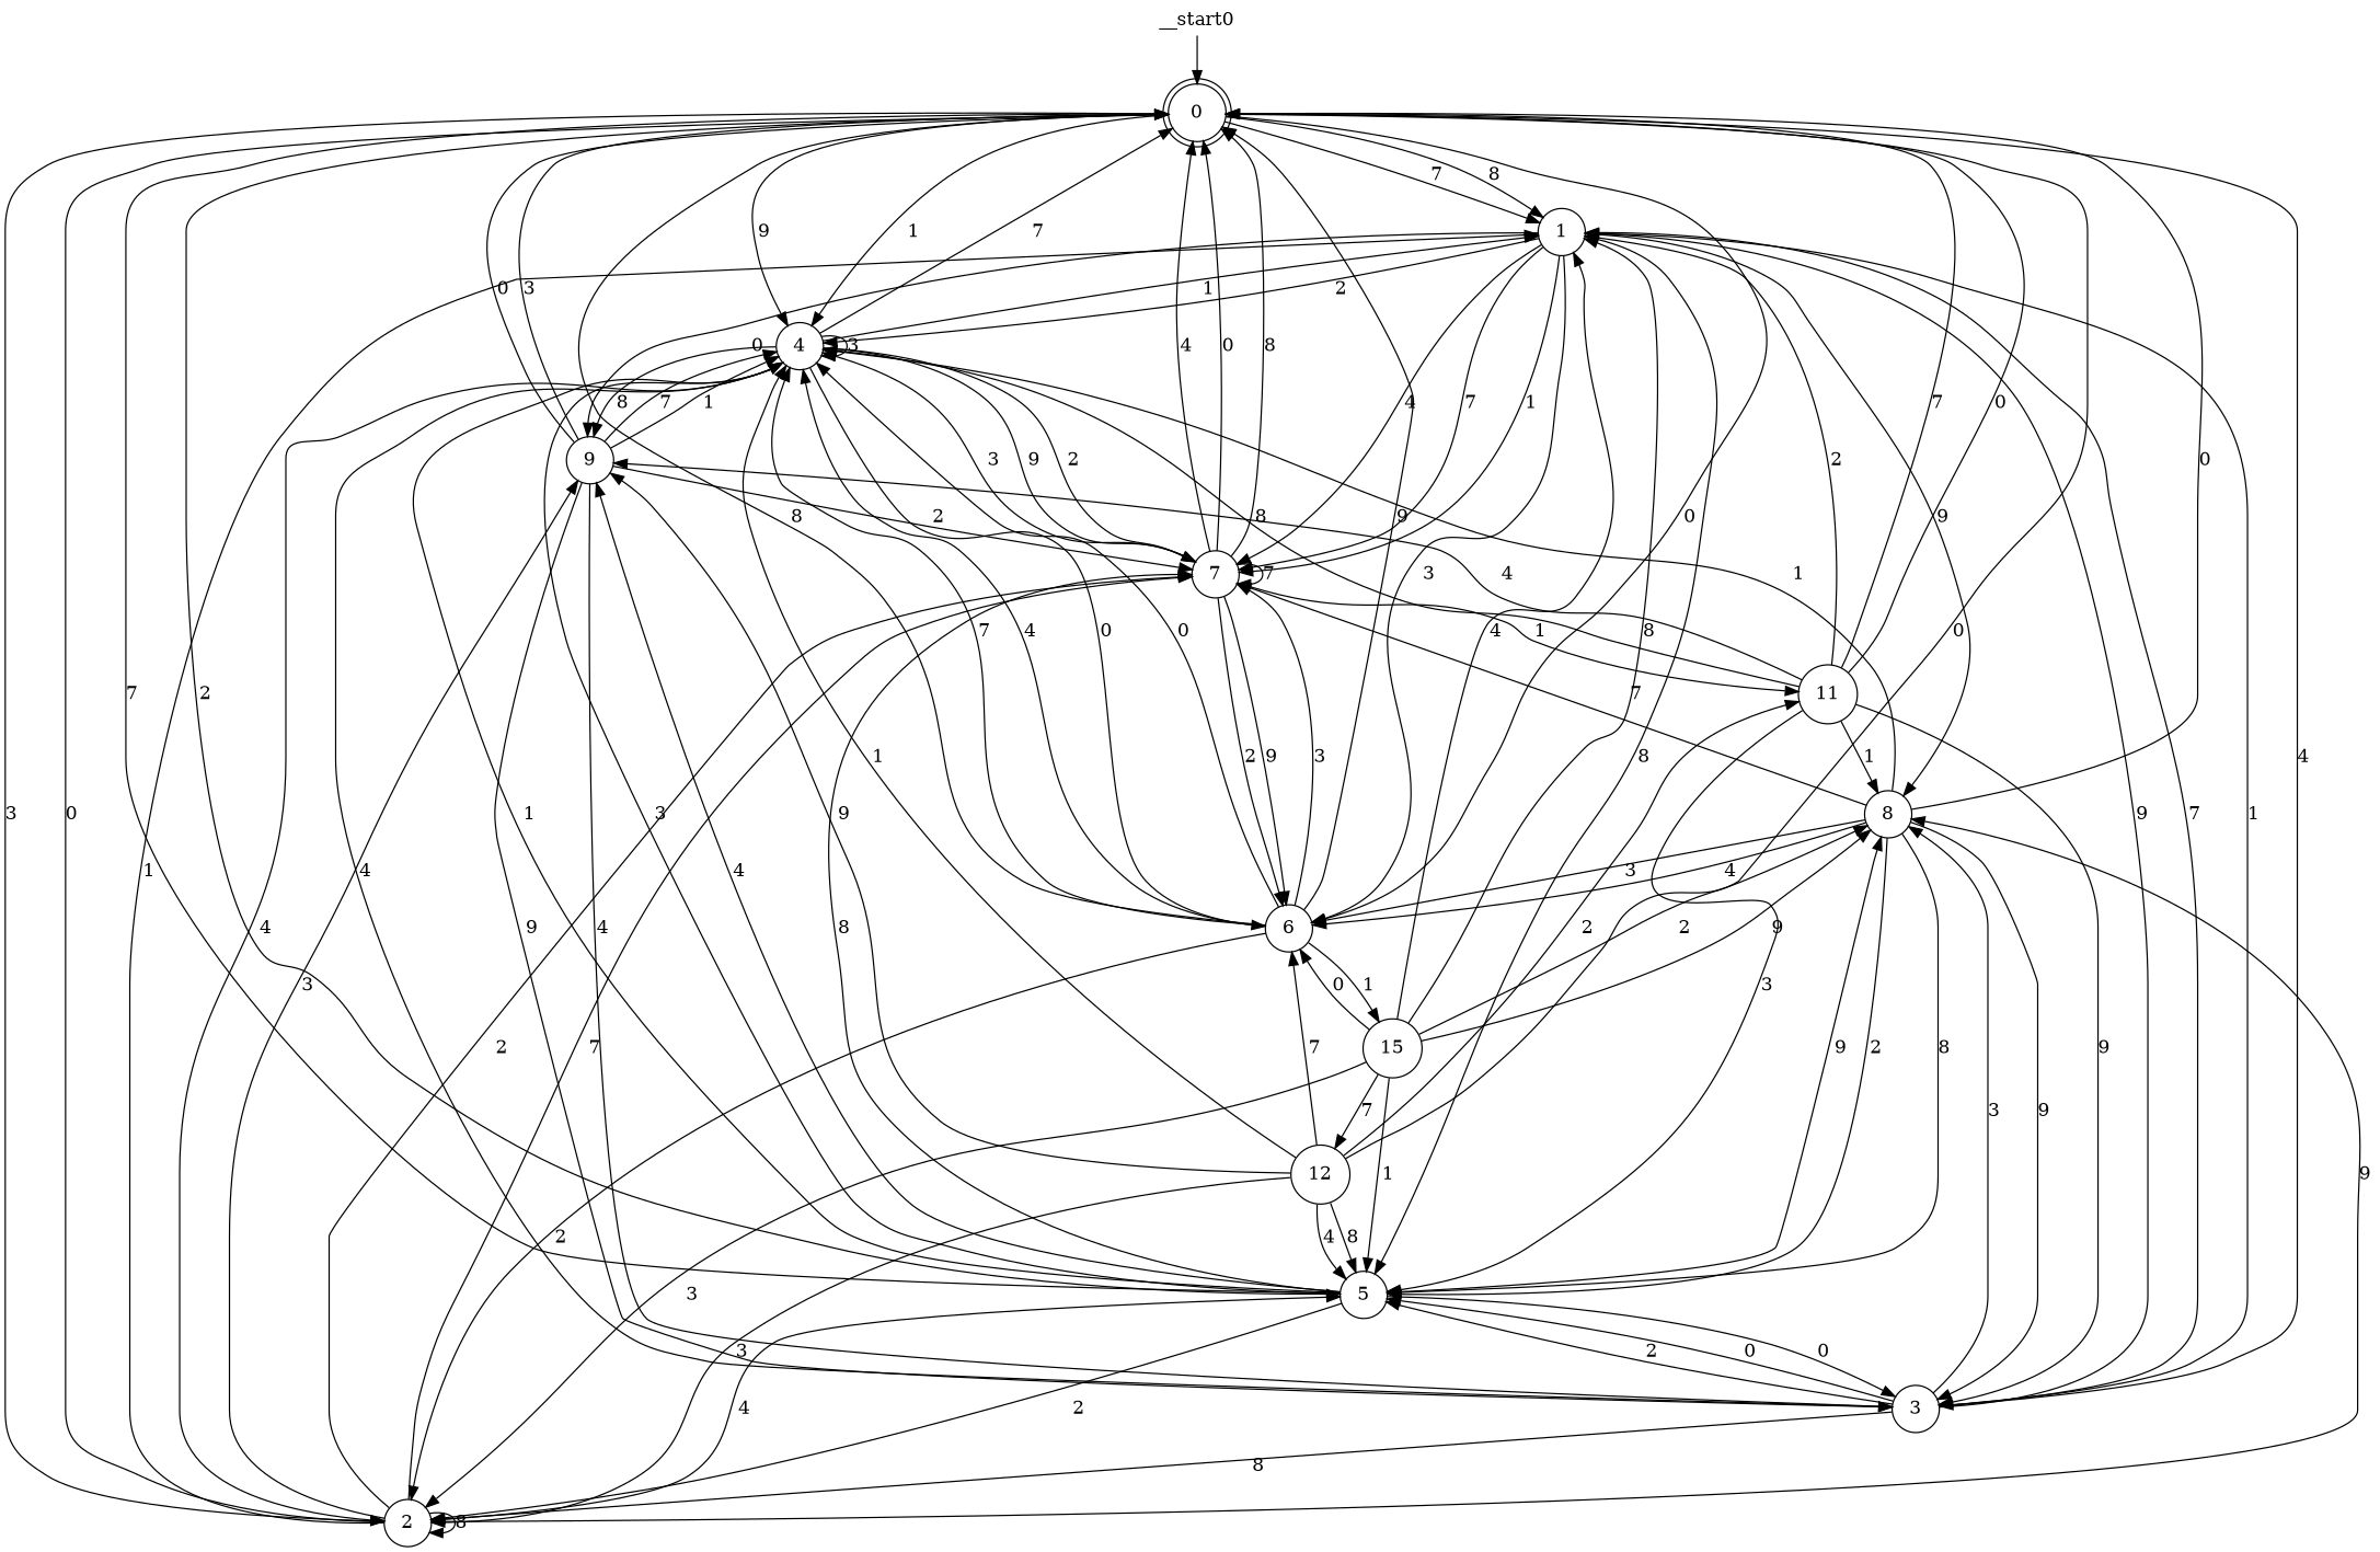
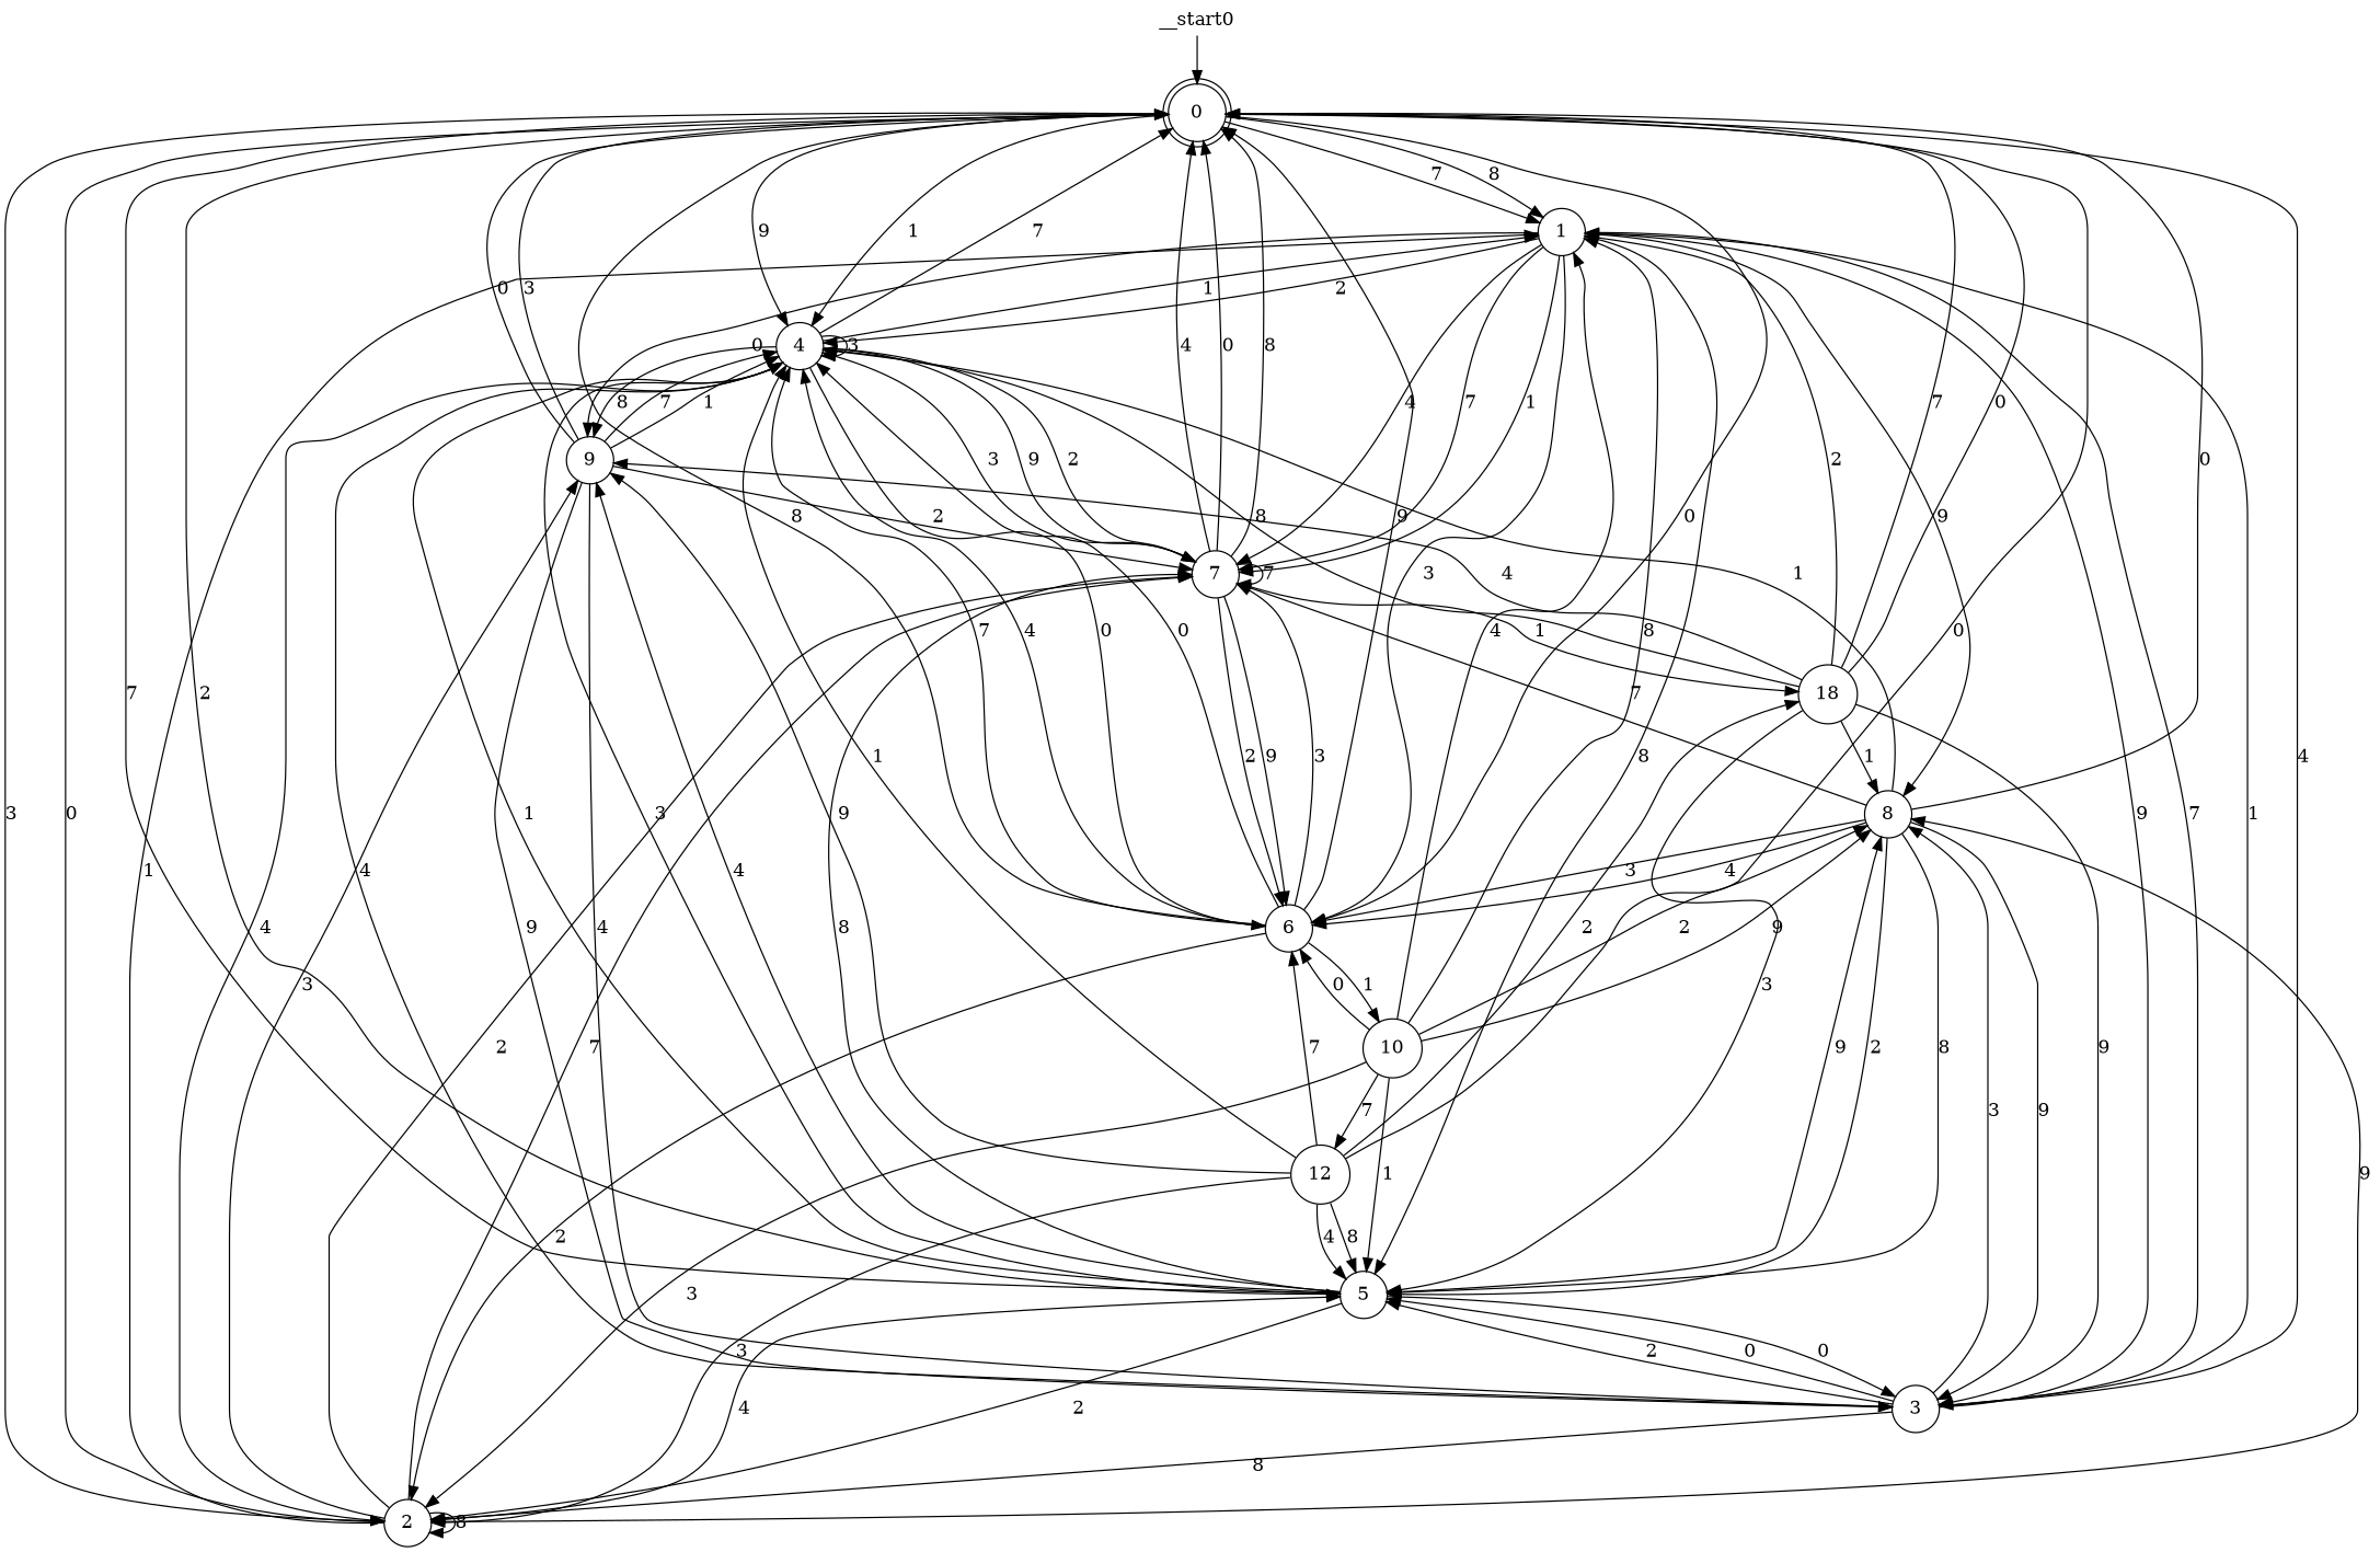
  digraph {
    node [shape=circle]
    n1 [label=0 shape=doublecircle]
    n2 [label=1]
    n3 [label=2]
    n4 [label=3]
    n5 [label=4]
    n6 [label=5]
    n7 [label=6]
    n8 [label=7]
    n9 [label=8]
    n10 [label=9]
-   n11 [label=15]
-   n12 [label=11]
+   n11 [label=10]
+   n12 [label=18]
    n13 [label=12]
    __start0 [height=0 shape=none width=0]
    n1 -> n2 [label=7]
    n1 -> n2 [label=8]
    n1 -> n3 [label=3]
    n1 -> n4 [label=4]
    n1 -> n5 [label=9]
    n1 -> n5 [label=1]
    n1 -> n6 [label=2]
    n1 -> n7 [label=0]
    n2 -> n5 [label=2]
    n2 -> n6 [label=8]
    n2 -> n7 [label=3]
    n2 -> n8 [label=7]
    n2 -> n8 [label=4]
    n2 -> n8 [label=1]
    n2 -> n9 [label=9]
    n2 -> n10 [label=0]
    n3 -> n1 [label=0]
    n3 -> n2 [label=1]
    n3 -> n3 [label=8]
    n3 -> n6 [label=4]
    n3 -> n8 [label=7]
    n3 -> n8 [label=2]
    n3 -> n9 [label=9]
    n3 -> n10 [label=3]
    n4 -> n2 [label=7]
    n4 -> n2 [label=9]
    n4 -> n2 [label=1]
    n4 -> n3 [label=8]
    n4 -> n5 [label=4]
    n4 -> n6 [label=2]
    n4 -> n6 [label=0]
    n4 -> n9 [label=3]
    n5 -> n1 [label=7]
    n5 -> n2 [label=1]
    n5 -> n3 [label=4]
    n5 -> n5 [label=3]
    n5 -> n7 [label=0]
    n5 -> n8 [label=9]
    n5 -> n8 [label=2]
    n5 -> n10 [label=8]
    n6 -> n1 [label=7]
    n6 -> n3 [label=2]
    n6 -> n4 [label=0]
    n6 -> n5 [label=3]
    n6 -> n5 [label=1]
    n6 -> n8 [label=8]
    n6 -> n9 [label=9]
    n6 -> n10 [label=4]
    n7 -> n1 [label=8]
    n7 -> n1 [label=9]
    n7 -> n3 [label=2]
    n7 -> n5 [label=7]
    n7 -> n5 [label=4]
    n7 -> n5 [label=0]
    n7 -> n8 [label=3]
    n7 -> n11 [label=1]
    n8 -> n1 [label=8]
    n8 -> n1 [label=4]
    n8 -> n1 [label=0]
    n8 -> n5 [label=3]
    n8 -> n7 [label=9]
    n8 -> n7 [label=2]
    n8 -> n8 [label=7]
    n8 -> n12 [label=1]
    n9 -> n1 [label=0]
    n9 -> n4 [label=9]
    n9 -> n5 [label=1]
    n9 -> n6 [label=8]
    n9 -> n6 [label=2]
    n9 -> n7 [label=3]
    n9 -> n7 [label=4]
    n9 -> n8 [label=7]
    n10 -> n1 [label=3]
    n10 -> n1 [label=0]
    n10 -> n4 [label=4]
    n10 -> n4 [label=9]
    n10 -> n5 [label=7]
    n10 -> n5 [label=1]
    n10 -> n8 [label=2]
    n11 -> n2 [label=8]
    n11 -> n2 [label=4]
    n11 -> n3 [label=3]
    n11 -> n6 [label=1]
    n11 -> n7 [label=0]
    n11 -> n9 [label=9]
    n11 -> n9 [label=2]
    n11 -> n13 [label=7]
    n12 -> n1 [label=7]
    n12 -> n1 [label=0]
    n12 -> n2 [label=2]
    n12 -> n4 [label=9]
    n12 -> n5 [label=8]
    n12 -> n6 [label=3]
    n12 -> n9 [label=1]
    n12 -> n10 [label=4]
    n13 -> n1 [label=0]
    n13 -> n3 [label=3]
    n13 -> n5 [label=1]
    n13 -> n6 [label=8]
    n13 -> n6 [label=4]
    n13 -> n7 [label=7]
    n13 -> n10 [label=9]
    n13 -> n12 [label=2]
    __start0 -> n1
  }
